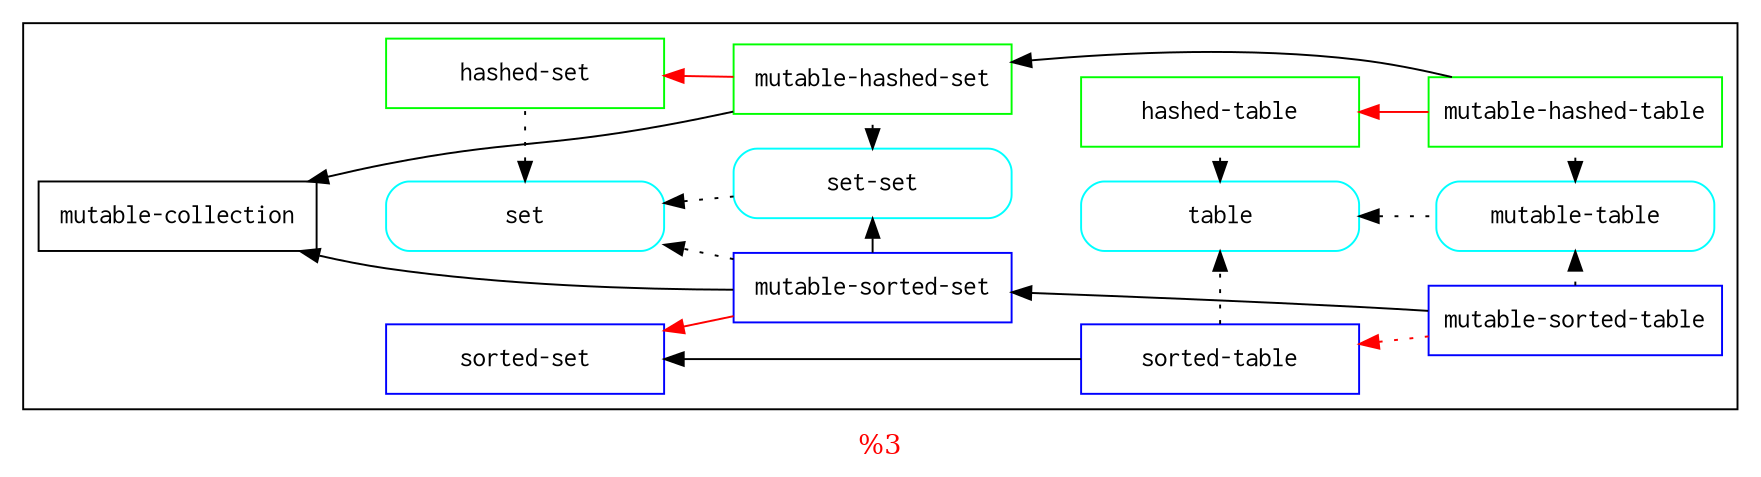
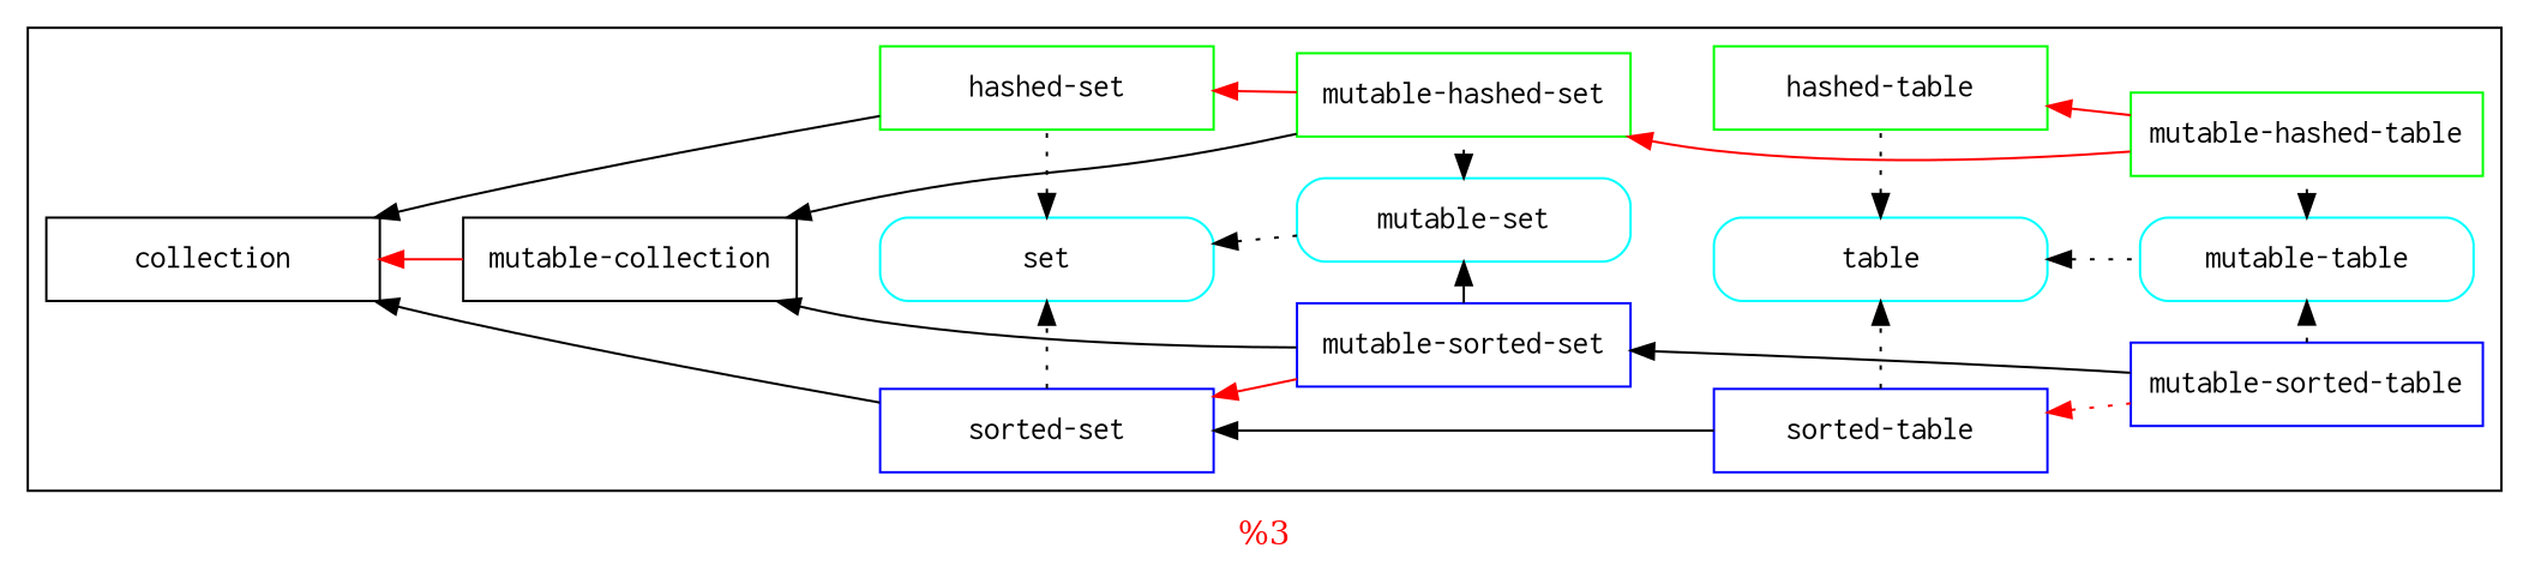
  digraph {
    fontcolor=red
    label="\G"
    rankdir=LR
    node [color=cyan fontname=courier shape=rect]
    edge [dir=back]
    set [style=rounded width=2.0]
    "sorted-set" [color=blue width=2.0]
    "hashed-set" [color=green width=2.0]
-   "mutable-set" [style=rounded width=2.0 label="set-set"]
+   "mutable-set" [style=rounded width=2.0]
    "mutable-sorted-set" [color=blue width=2.0]
    "mutable-hashed-set" [color=green width=2.0]
    "mutable-table" [style=rounded width=2.0]
    "mutable-sorted-table" [color=blue width=2.0]
    "mutable-hashed-table" [color=green width=2.0]
    table [style=rounded width=2.0]
    "sorted-table" [color=blue width=2.0]
    "hashed-table" [color=green width=2.0]
    "mutable-collection" [width=2.0 color=""]
+   collection [width=2.0 color=""]
    subgraph cluster_1 {
      label=""
      "mutable-collection"
+     collection
      subgraph sub_2 {
        label=""
        rank=same
        set
        "sorted-set"
      }
      subgraph sub_3 {
        label=""
        rank=same
        set
        "hashed-set"
      }
      subgraph sub_4 {
        label=""
        rank=same
        "mutable-set"
        "mutable-sorted-set"
      }
      subgraph sub_5 {
        label=""
        rank=same
        "mutable-set"
        "mutable-hashed-set"
      }
      subgraph sub_6 {
        label=""
        rank=same
        "mutable-table"
        "mutable-sorted-table"
      }
      subgraph sub_7 {
        label=""
        rank=same
        "mutable-table"
        "mutable-hashed-table"
      }
      subgraph sub_8 {
        label=""
        rank=same
        table
        "sorted-table"
      }
      subgraph sub_9 {
        label=""
        rank=same
        table
        "hashed-table"
      }
    }
    set -> "hashed-set" [style=dotted]
    set -> "mutable-set" [style=dotted]
-   "mutable-sorted-set" -> set [dir=forward style=dotted]
+   "sorted-set" -> set [dir=forward style=dotted]
    "sorted-set" -> "mutable-sorted-set" [color=red]
    "sorted-set" -> "sorted-table"
    "hashed-set" -> "mutable-hashed-set" [color=red]
    "mutable-set" -> "mutable-hashed-set" [style=dotted]
    "mutable-sorted-set" -> "mutable-set" [dir=forward style=solid]
    "mutable-sorted-set" -> "mutable-sorted-table"
    "mutable-sorted-set" -> table [style=invis]
-   "mutable-hashed-set" -> "mutable-hashed-table"
+   "mutable-hashed-set" -> "mutable-hashed-table" [color=red]
    "mutable-hashed-set" -> table [style=invis]
    "mutable-table" -> "mutable-hashed-table" [style=dotted]
    "mutable-sorted-table" -> "mutable-table" [dir=forward style=dotted]
    table -> "mutable-table" [style=dotted]
    table -> "hashed-table" [style=dotted]
    "sorted-table" -> "mutable-sorted-table" [color=red style=dotted]
    "sorted-table" -> table [dir=forward style=dotted]
    "hashed-table" -> "mutable-hashed-table" [color=red]
    "mutable-collection" -> set [style=invis]
    "mutable-collection" -> "mutable-sorted-set"
    "mutable-collection" -> "mutable-hashed-set"
+   collection -> "sorted-set"
+   collection -> "hashed-set"
+   collection -> "mutable-collection" [color=red]
  }
